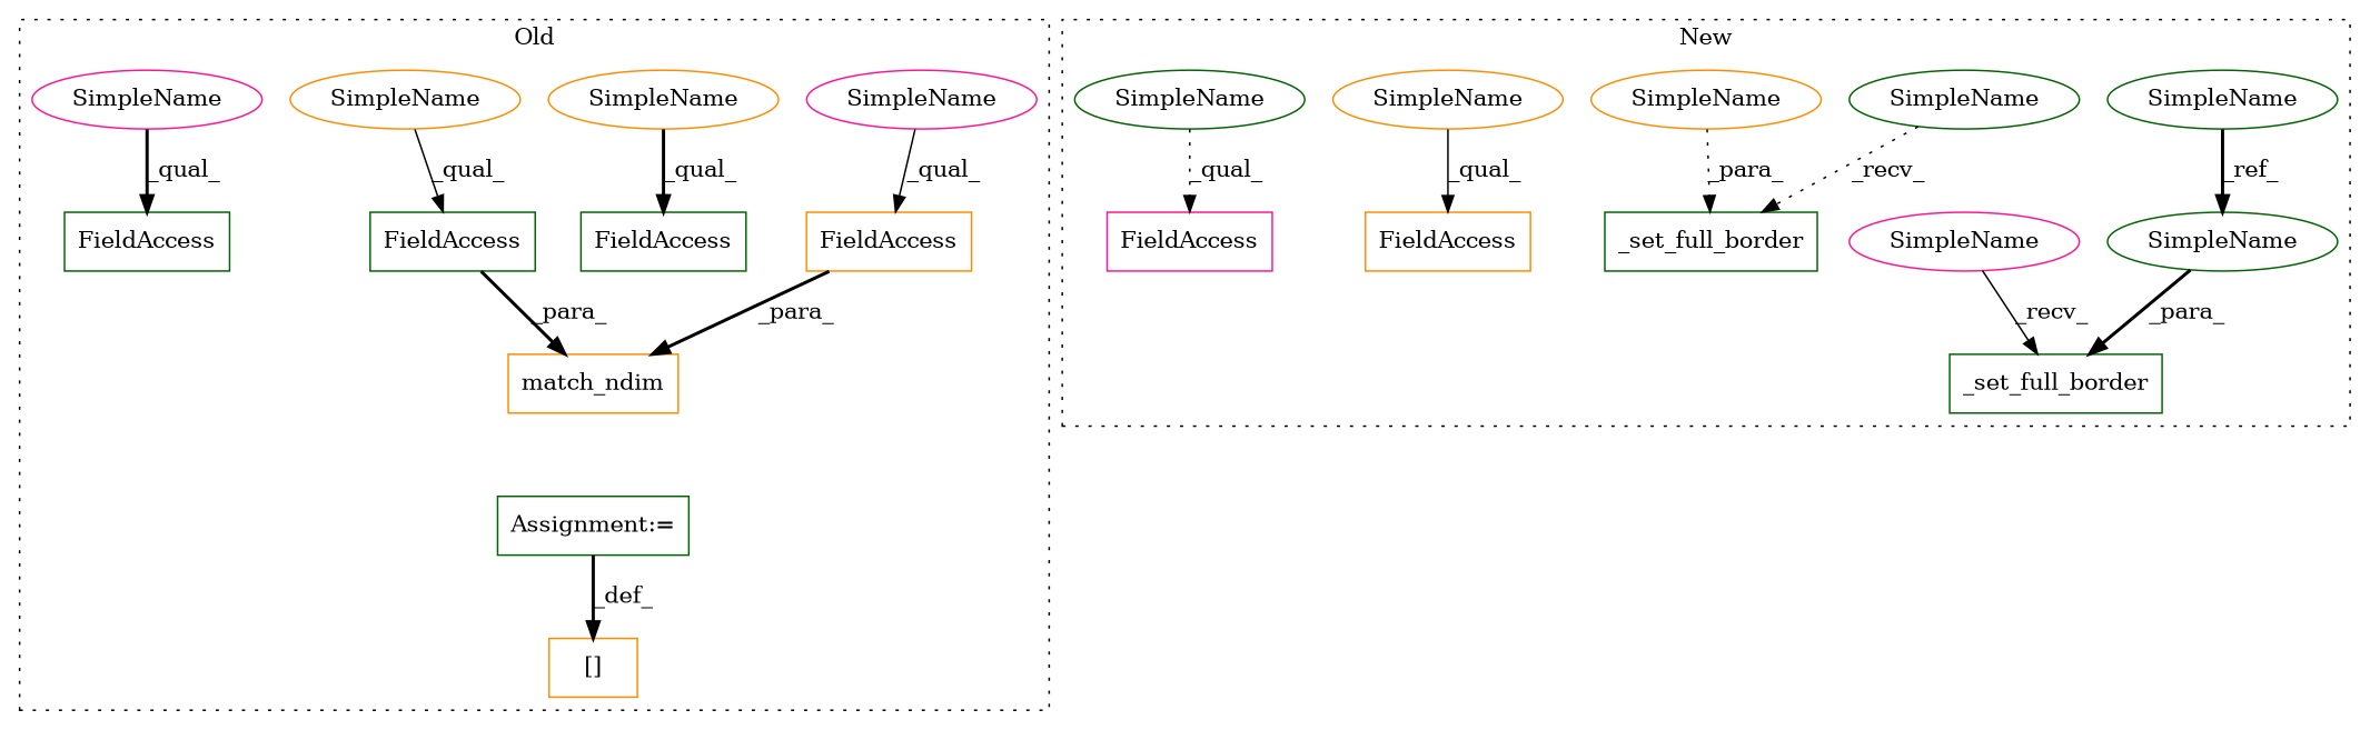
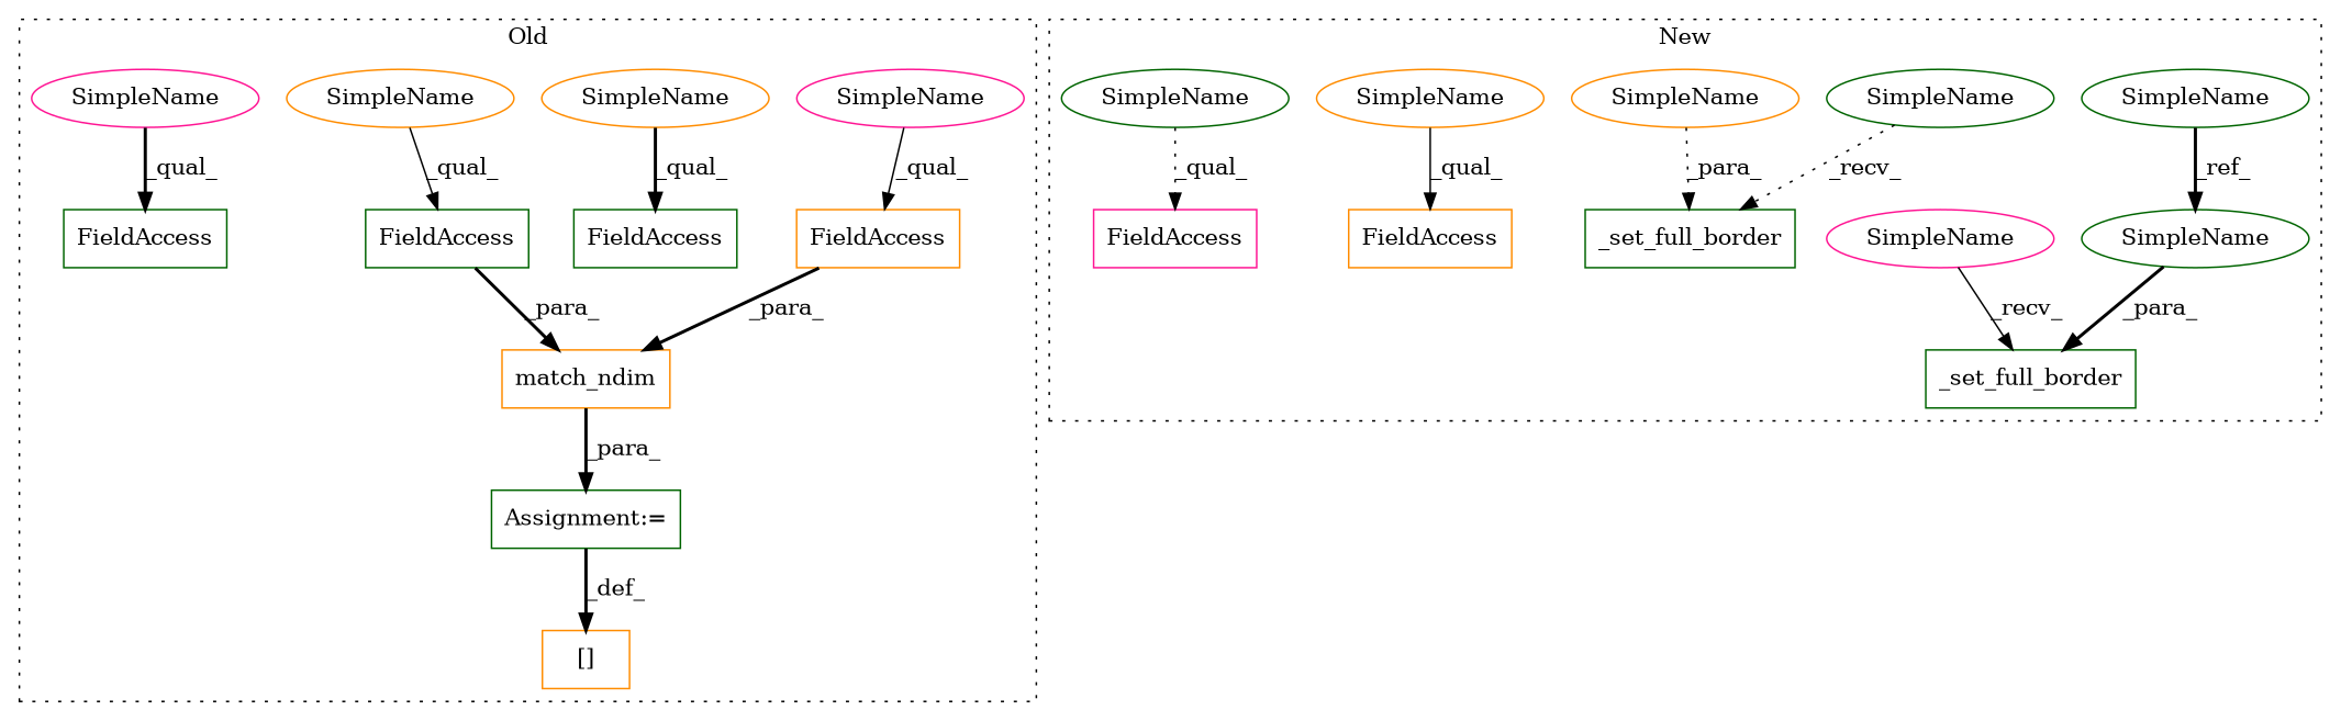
  digraph {
    node [a=42 l=11 s=1885 shape=box color=darkgreen]
    edge [style=bold]
    n1 [a=2 l="12,1" label="[]" s="2253,2269" color=darkorange]
    n2 [a=22 l=16 label=FieldAccess]
    n3 [a=7 l=1 label="Assignment:=" s=2210]
    n4 [a=32 l="11,1" label=match_ndim s="2211,2244" color=darkorange]
    n5 [a=22 label=FieldAccess s=2222]
    n6 [a=22 l=10 label=FieldAccess s=2234 color=darkorange]
    n7 [a=22 label=FieldAccess s=1873]
    n8 [l=5 label=SimpleName s=2234 shape=ellipse color=deeppink]
    n9 [l=4 label=SimpleName s=1873 shape=ellipse color=darkorange]
    n10 [l=4 label=SimpleName s=2222 shape=ellipse color=darkorange]
    n11 [label=SimpleName shape=ellipse color=deeppink]
    n12 [a=32 l="17,1" label=_set_full_border s="1801,1829"]
    n13 [label=SimpleName s=1640 shape=ellipse]
    n14 [a=22 label=FieldAccess s=2107 color=deeppink]
    n15 [a=22 l=16 label=FieldAccess s=2077 color=darkorange]
    n16 [a=32 l="17,1" label=_set_full_border s="2173,2195"]
    n17 [label=SimpleName s=1818 shape=ellipse]
    n18 [l=5 label=SimpleName s=2190 shape=ellipse color=darkorange]
    n19 [l=4 label=SimpleName s=1796 shape=ellipse color=deeppink]
    n20 [l=4 label=SimpleName s=2077 shape=ellipse color=darkorange]
    n21 [l=4 label=SimpleName s=2168 shape=ellipse]
    n22 [l=4 label=SimpleName s=2107 shape=ellipse]
    subgraph cluster_1 {
      label=Old
      style=dotted
      n1
      n2
      n3
      n4
      n5
      n6
      n7
      n8
      n9
      n10
      n11
    }
    subgraph cluster_2 {
      label=New
      style=dotted
      n12
      n13
      n14
      n15
      n16
      n17
      n18
      n19
      n20
      n21
      n22
    }
    n3 -> n1 [label=_def_]
+   n4 -> n3 [label=_para_]
    n5 -> n4 [label=_para_]
    n6 -> n4 [label=_para_]
    n8 -> n6 [label=_qual_ style=solid]
    n9 -> n7 [label=_qual_]
    n10 -> n5 [label=_qual_ style=solid]
    n11 -> n2 [label=_qual_]
    n13 -> n17 [label=_ref_]
    n17 -> n12 [label=_para_]
    n18 -> n16 [label=_para_ style=dotted]
    n19 -> n12 [label=_recv_ style=solid]
    n20 -> n15 [label=_qual_ style=solid]
    n21 -> n16 [label=_recv_ style=dotted]
    n22 -> n14 [label=_qual_ style=dotted]
  }
